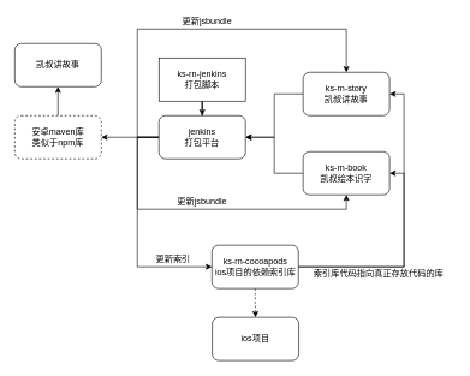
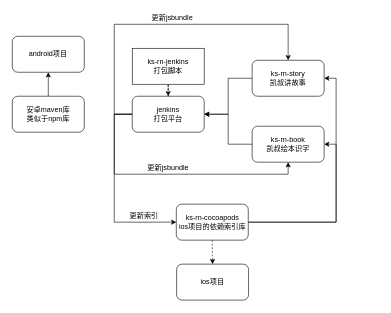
  <mxCell id="0" />
  <mxCell id="1" parent="0" />
  <mxCell id="2" style="edgeStyle=orthogonalEdgeStyle;rounded=0;orthogonalLoop=1;jettySize=auto;html=1;entryX=1;entryY=0.5;entryDx=0;entryDy=0;" edge="1" parent="1" source="3" target="10"><mxGeometry relative="1" as="geometry" /></mxCell>
  <mxCell id="3" value="ks-rn-story&lt;br&gt;凯叔讲故事" style="rounded=1;whiteSpace=wrap;html=1;" vertex="1" parent="1"><mxGeometry x="420" y="100" width="120" height="60" as="geometry" /></mxCell>
  <mxCell id="4" style="edgeStyle=orthogonalEdgeStyle;rounded=0;orthogonalLoop=1;jettySize=auto;html=1;entryX=1;entryY=0.5;entryDx=0;entryDy=0;" edge="1" parent="1" source="5" target="10"><mxGeometry relative="1" as="geometry" /></mxCell>
  <mxCell id="5" value="ks-rn-book&lt;br&gt;凯叔绘本识字" style="rounded=1;whiteSpace=wrap;html=1;" vertex="1" parent="1"><mxGeometry x="420" y="210" width="120" height="60" as="geometry" /></mxCell>
  <mxCell id="6" style="edgeStyle=orthogonalEdgeStyle;rounded=0;orthogonalLoop=1;jettySize=auto;html=1;entryX=0.5;entryY=0;entryDx=0;entryDy=0;" edge="1" parent="1" source="10" target="3"><mxGeometry relative="1" as="geometry"><Array as="points"><mxPoint x="190" y="190" /><mxPoint x="190" y="40" /><mxPoint x="480" y="40" /></Array></mxGeometry></mxCell>
  <mxCell id="7" style="edgeStyle=orthogonalEdgeStyle;rounded=0;orthogonalLoop=1;jettySize=auto;html=1;entryX=0.5;entryY=1;entryDx=0;entryDy=0;" edge="1" parent="1" source="10" target="5"><mxGeometry relative="1" as="geometry"><Array as="points"><mxPoint x="190" y="190" /><mxPoint x="190" y="290" /><mxPoint x="480" y="290" /></Array></mxGeometry></mxCell>
- <mxCell id="8" style="edgeStyle=orthogonalEdgeStyle;rounded=0;orthogonalLoop=1;jettySize=auto;html=1;entryX=1;entryY=0.5;entryDx=0;entryDy=0;" edge="1" parent="1" source="10" target="17"><mxGeometry relative="1" as="geometry" /></mxCell>
  <mxCell id="9" style="edgeStyle=orthogonalEdgeStyle;rounded=0;orthogonalLoop=1;jettySize=auto;html=1;entryX=0;entryY=0.5;entryDx=0;entryDy=0;" edge="1" parent="1" source="10" target="22"><mxGeometry relative="1" as="geometry"><Array as="points"><mxPoint x="190" y="190" /><mxPoint x="190" y="370" /></Array></mxGeometry></mxCell>
  <mxCell id="10" value="jenkins&lt;br&gt;打包平台" style="rounded=1;whiteSpace=wrap;html=1;" vertex="1" parent="1"><mxGeometry x="220" y="160" width="120" height="60" as="geometry" /></mxCell>
- <mxCell id="11" value="" style="edgeStyle=orthogonalEdgeStyle;rounded=0;orthogonalLoop=1;jettySize=auto;html=1;" edge="1" parent="1" source="12" target="10"><mxGeometry relative="1" as="geometry" /></mxCell>
+ <mxCell id="11" value="" style="edgeStyle=orthogonalEdgeStyle;rounded=0;orthogonalLoop=1;jettySize=auto;html=1;dashed=1;" edge="1" parent="1" source="12" target="10"><mxGeometry relative="1" as="geometry" /></mxCell>
  <mxCell id="12" value="ks-rn-jenkins&lt;br&gt;打包脚本" style="whiteSpace=wrap;html=1;rounded=0;" vertex="1" parent="1"><mxGeometry x="220" y="80" width="120" height="60" as="geometry" /></mxCell>
  <mxCell id="13" value="更新jsbundle" style="text;html=1;strokeColor=none;fillColor=none;align=center;verticalAlign=middle;whiteSpace=wrap;rounded=0;" vertex="1" parent="1"><mxGeometry x="240" y="270" width="80" height="20" as="geometry" /></mxCell>
  <mxCell id="14" value="更新jsbundle" style="text;html=1;strokeColor=none;fillColor=none;align=center;verticalAlign=middle;whiteSpace=wrap;rounded=0;" vertex="1" parent="1"><mxGeometry x="242.5" y="20" width="87.5" height="20" as="geometry" /></mxCell>
  <mxCell id="15" value="ios项目" style="rounded=1;whiteSpace=wrap;html=1;" vertex="1" parent="1"><mxGeometry x="294" y="440" width="120" height="60" as="geometry" /></mxCell>
  <mxCell id="16" style="edgeStyle=orthogonalEdgeStyle;rounded=0;orthogonalLoop=1;jettySize=auto;html=1;exitX=0.5;exitY=0;exitDx=0;exitDy=0;entryX=0.5;entryY=1;entryDx=0;entryDy=0;" edge="1" parent="1" source="17" target="18"><mxGeometry relative="1" as="geometry"><mxPoint x="79.857" y="150" as="targetPoint" /></mxGeometry></mxCell>
- <mxCell id="17" value="安卓maven库&lt;br&gt;类似于npm库" style="rounded=1;whiteSpace=wrap;html=1;dashed=1;" vertex="1" parent="1"><mxGeometry x="20" y="160" width="120" height="60" as="geometry" /></mxCell>
- <mxCell id="18" value="凯叔讲故事" style="rounded=1;whiteSpace=wrap;html=1;" vertex="1" parent="1"><mxGeometry x="20" y="60" width="120" height="60" as="geometry" /></mxCell>
+ <mxCell id="17" value="安卓maven库&lt;br&gt;类似于npm库" style="rounded=1;whiteSpace=wrap;html=1;" vertex="1" parent="1"><mxGeometry x="20" y="160" width="120" height="60" as="geometry" /></mxCell>
+ <mxCell id="18" value="android项目" style="rounded=1;whiteSpace=wrap;html=1;" vertex="1" parent="1"><mxGeometry x="20" y="60" width="120" height="60" as="geometry" /></mxCell>
  <mxCell id="19" style="edgeStyle=orthogonalEdgeStyle;rounded=0;orthogonalLoop=1;jettySize=auto;html=1;entryX=1;entryY=0.5;entryDx=0;entryDy=0;" edge="1" parent="1" source="22" target="5"><mxGeometry relative="1" as="geometry"><Array as="points"><mxPoint x="560" y="370" /><mxPoint x="560" y="240" /></Array></mxGeometry></mxCell>
  <mxCell id="20" style="edgeStyle=orthogonalEdgeStyle;rounded=0;orthogonalLoop=1;jettySize=auto;html=1;" edge="1" parent="1" source="22"><mxGeometry relative="1" as="geometry"><mxPoint x="540" y="130" as="targetPoint" /><Array as="points"><mxPoint x="560" y="370" /><mxPoint x="560" y="130" /></Array></mxGeometry></mxCell>
  <mxCell id="21" style="edgeStyle=orthogonalEdgeStyle;rounded=0;orthogonalLoop=1;jettySize=auto;html=1;dashed=1;" edge="1" parent="1" source="22" target="15"><mxGeometry relative="1" as="geometry" /></mxCell>
  <mxCell id="22" value="ks-rn-cocoapods&lt;br&gt;ios项目的依赖索引库" style="rounded=1;whiteSpace=wrap;html=1;" vertex="1" parent="1"><mxGeometry x="293.5" y="340" width="120" height="60" as="geometry" /></mxCell>
  <mxCell id="23" value="更新索引" style="text;html=1;strokeColor=none;fillColor=none;align=center;verticalAlign=middle;whiteSpace=wrap;rounded=0;" vertex="1" parent="1"><mxGeometry x="210" y="350" width="60" height="20" as="geometry" /></mxCell>
- <mxCell id="24" value="索引库代码指向真正存放代码的库" style="text;html=1;strokeColor=none;fillColor=none;align=center;verticalAlign=middle;whiteSpace=wrap;rounded=0;" vertex="1" parent="1"><mxGeometry x="420" y="370" width="210" height="20" as="geometry" /></mxCell>
